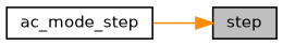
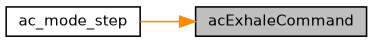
  digraph {
    rankdir=RL
    node [color=black fontname=Helvetica fontsize=10 shape=record style=filled]
-   n1 [fillcolor=grey75 fontcolor=black height=0.2 label=step width=0.4]
+   n1 [fillcolor=grey75 fontcolor=black height=0.2 label=acExhaleCommand width=0.4]
    n2 [fillcolor=white height=0.2 label=ac_mode_step width=0.4]
    n1 -> n2 [color=darkorange dir=back fontname=Helvetica fontsize=10 labelfontname=Helvetica labelfontsize=10 style=solid]
  }
